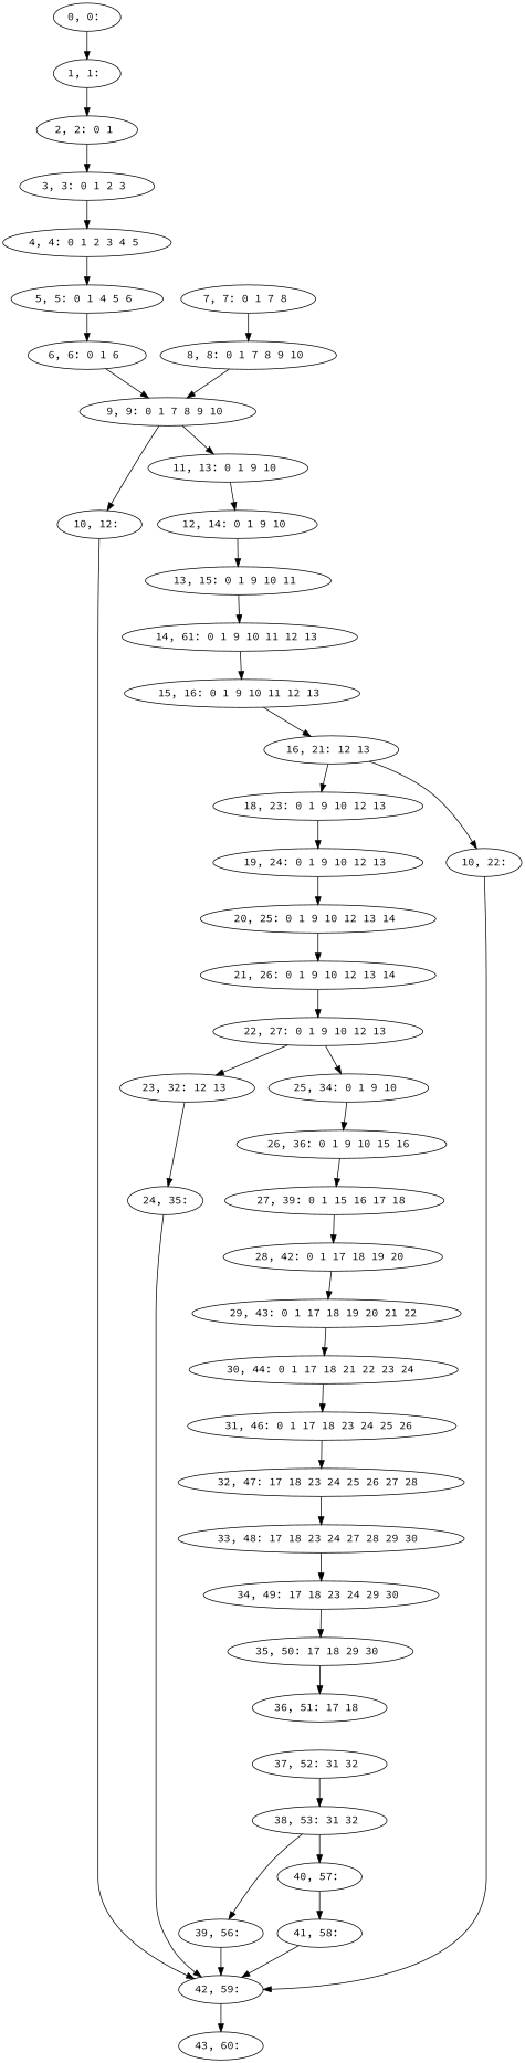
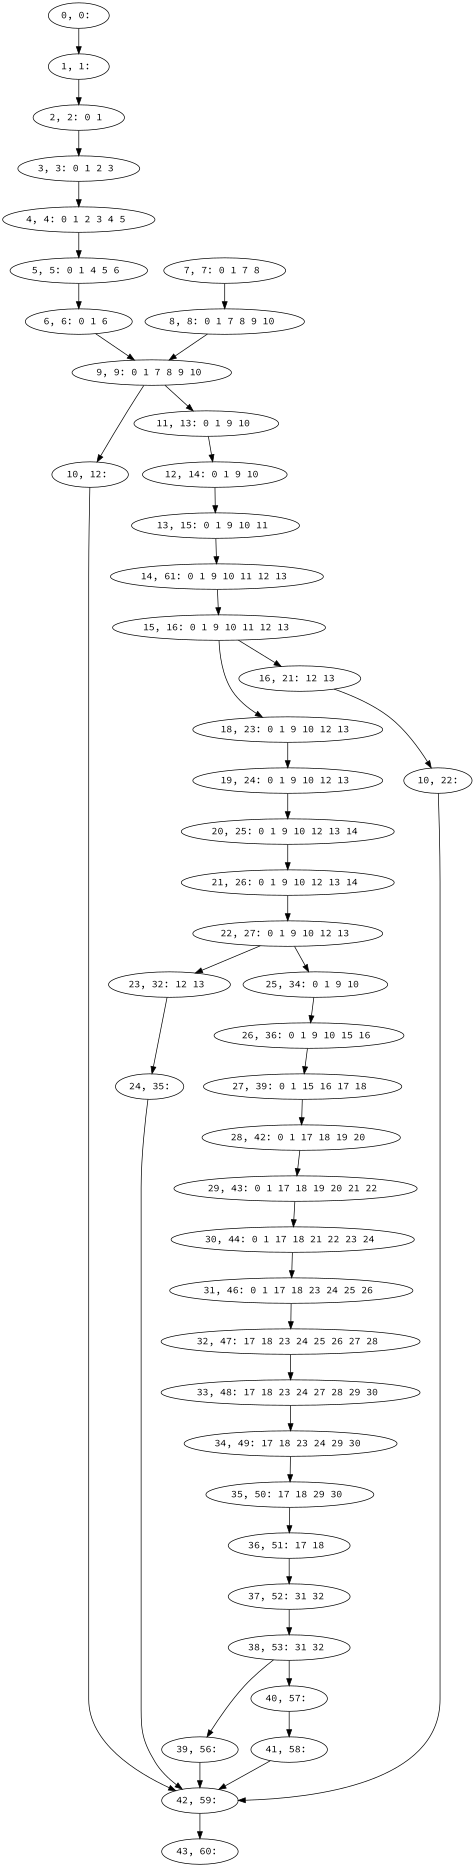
  digraph {
    fontname="Source Code Pro"
    node [fontname="Source Code Pro"]
    edge [fontname="Source Code Pro"]
    n1 [label="0, 0: "]
    n2 [label="1, 1: "]
    n3 [label="2, 2: 0 1 "]
    n4 [label="3, 3: 0 1 2 3 "]
    n5 [label="4, 4: 0 1 2 3 4 5 "]
    n6 [label="5, 5: 0 1 4 5 6 "]
    n7 [label="6, 6: 0 1 6 "]
    n8 [label="9, 9: 0 1 7 8 9 10 "]
    n9 [label="7, 7: 0 1 7 8 "]
    n10 [label="8, 8: 0 1 7 8 9 10 "]
    n11 [label="10, 12: "]
    n12 [label="11, 13: 0 1 9 10 "]
    n13 [label="42, 59: "]
    n14 [label="12, 14: 0 1 9 10 "]
    n15 [label="43, 60: "]
    n16 [label="13, 15: 0 1 9 10 11 "]
    n17 [label="14, 61: 0 1 9 10 11 12 13 "]
    n18 [label="15, 16: 0 1 9 10 11 12 13 "]
    n19 [label="16, 21: 12 13 "]
    n20 [label="18, 23: 0 1 9 10 12 13 "]
    n21 [label="10, 22:"]
    n22 [label="19, 24: 0 1 9 10 12 13 "]
    n23 [label="20, 25: 0 1 9 10 12 13 14 "]
    n24 [label="21, 26: 0 1 9 10 12 13 14 "]
    n25 [label="22, 27: 0 1 9 10 12 13 "]
    n26 [label="23, 32: 12 13 "]
    n27 [label="25, 34: 0 1 9 10 "]
    n28 [label="24, 35:"]
    n29 [label="26, 36: 0 1 9 10 15 16 "]
    n30 [label="27, 39: 0 1 15 16 17 18 "]
    n31 [label="28, 42: 0 1 17 18 19 20 "]
    n32 [label="29, 43: 0 1 17 18 19 20 21 22 "]
    n33 [label="30, 44: 0 1 17 18 21 22 23 24 "]
    n34 [label="31, 46: 0 1 17 18 23 24 25 26 "]
    n35 [label="32, 47: 17 18 23 24 25 26 27 28 "]
    n36 [label="33, 48: 17 18 23 24 27 28 29 30 "]
    n37 [label="34, 49: 17 18 23 24 29 30 "]
    n38 [label="35, 50: 17 18 29 30 "]
    n39 [label="36, 51: 17 18 "]
    n40 [label="37, 52: 31 32 "]
    n41 [label="38, 53: 31 32 "]
    n42 [label="39, 56: "]
    n43 [label="40, 57: "]
    n44 [label="41, 58: "]
    n1 -> n2
    n2 -> n3
    n3 -> n4
    n4 -> n5
    n5 -> n6
    n6 -> n7
    n7 -> n8
    n8 -> n11
    n8 -> n12
    n9 -> n10
    n10 -> n8
    n11 -> n13
    n12 -> n14
    n13 -> n15
    n14 -> n16
    n16 -> n17
    n17 -> n18
    n18 -> n19
-   n19 -> n20
+   n18 -> n20
    n19 -> n21
    n20 -> n22
    n21 -> n13
    n22 -> n23
    n23 -> n24
    n24 -> n25
    n25 -> n26
    n25 -> n27
    n26 -> n28
    n27 -> n29
    n28 -> n13
    n29 -> n30
    n30 -> n31
    n31 -> n32
    n32 -> n33
    n33 -> n34
    n34 -> n35
    n35 -> n36
    n36 -> n37
    n37 -> n38
    n38 -> n39
+   n39 -> n40
    n40 -> n41
    n41 -> n42
    n41 -> n43
    n42 -> n13
    n43 -> n44
    n44 -> n13
  }
